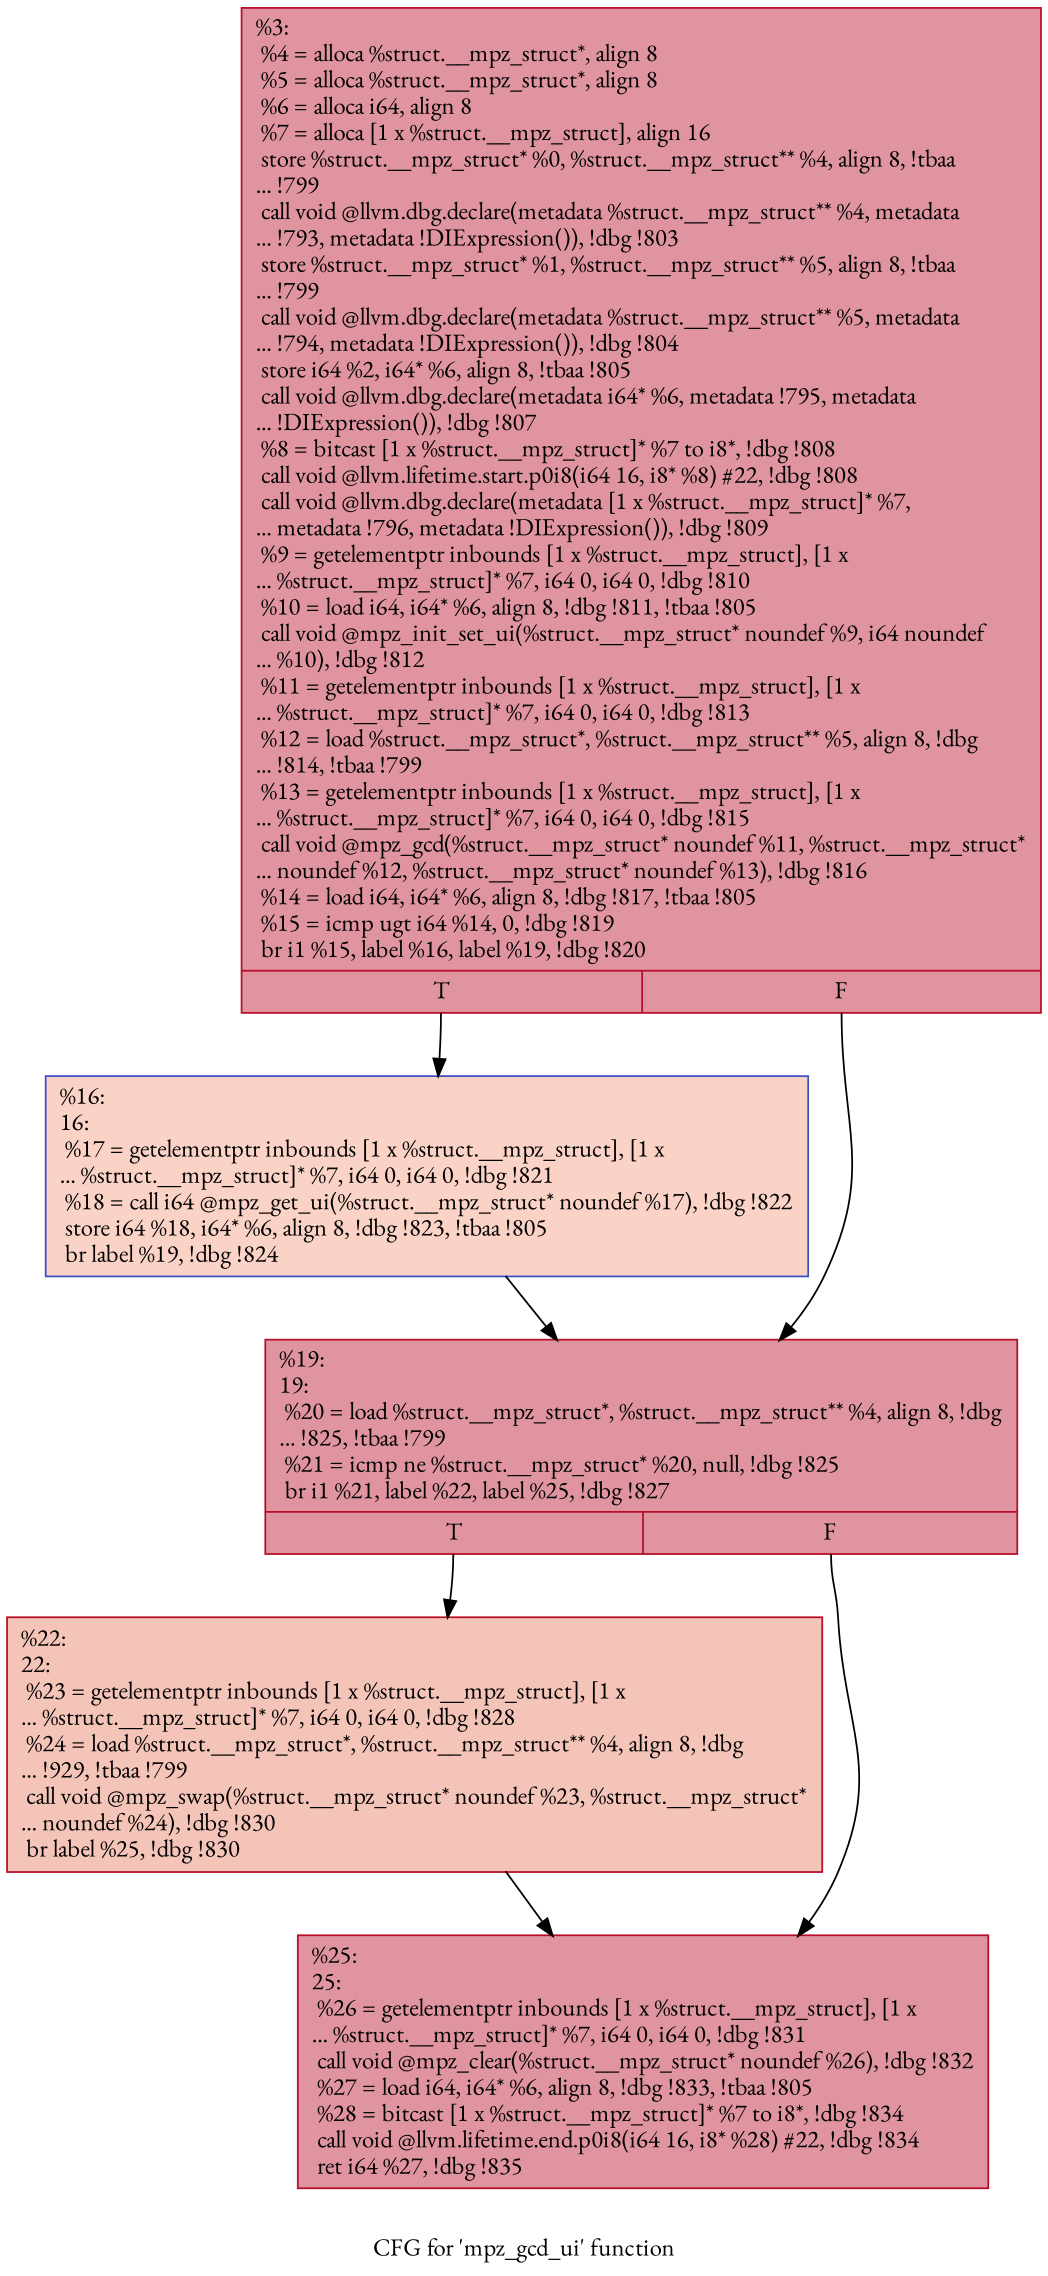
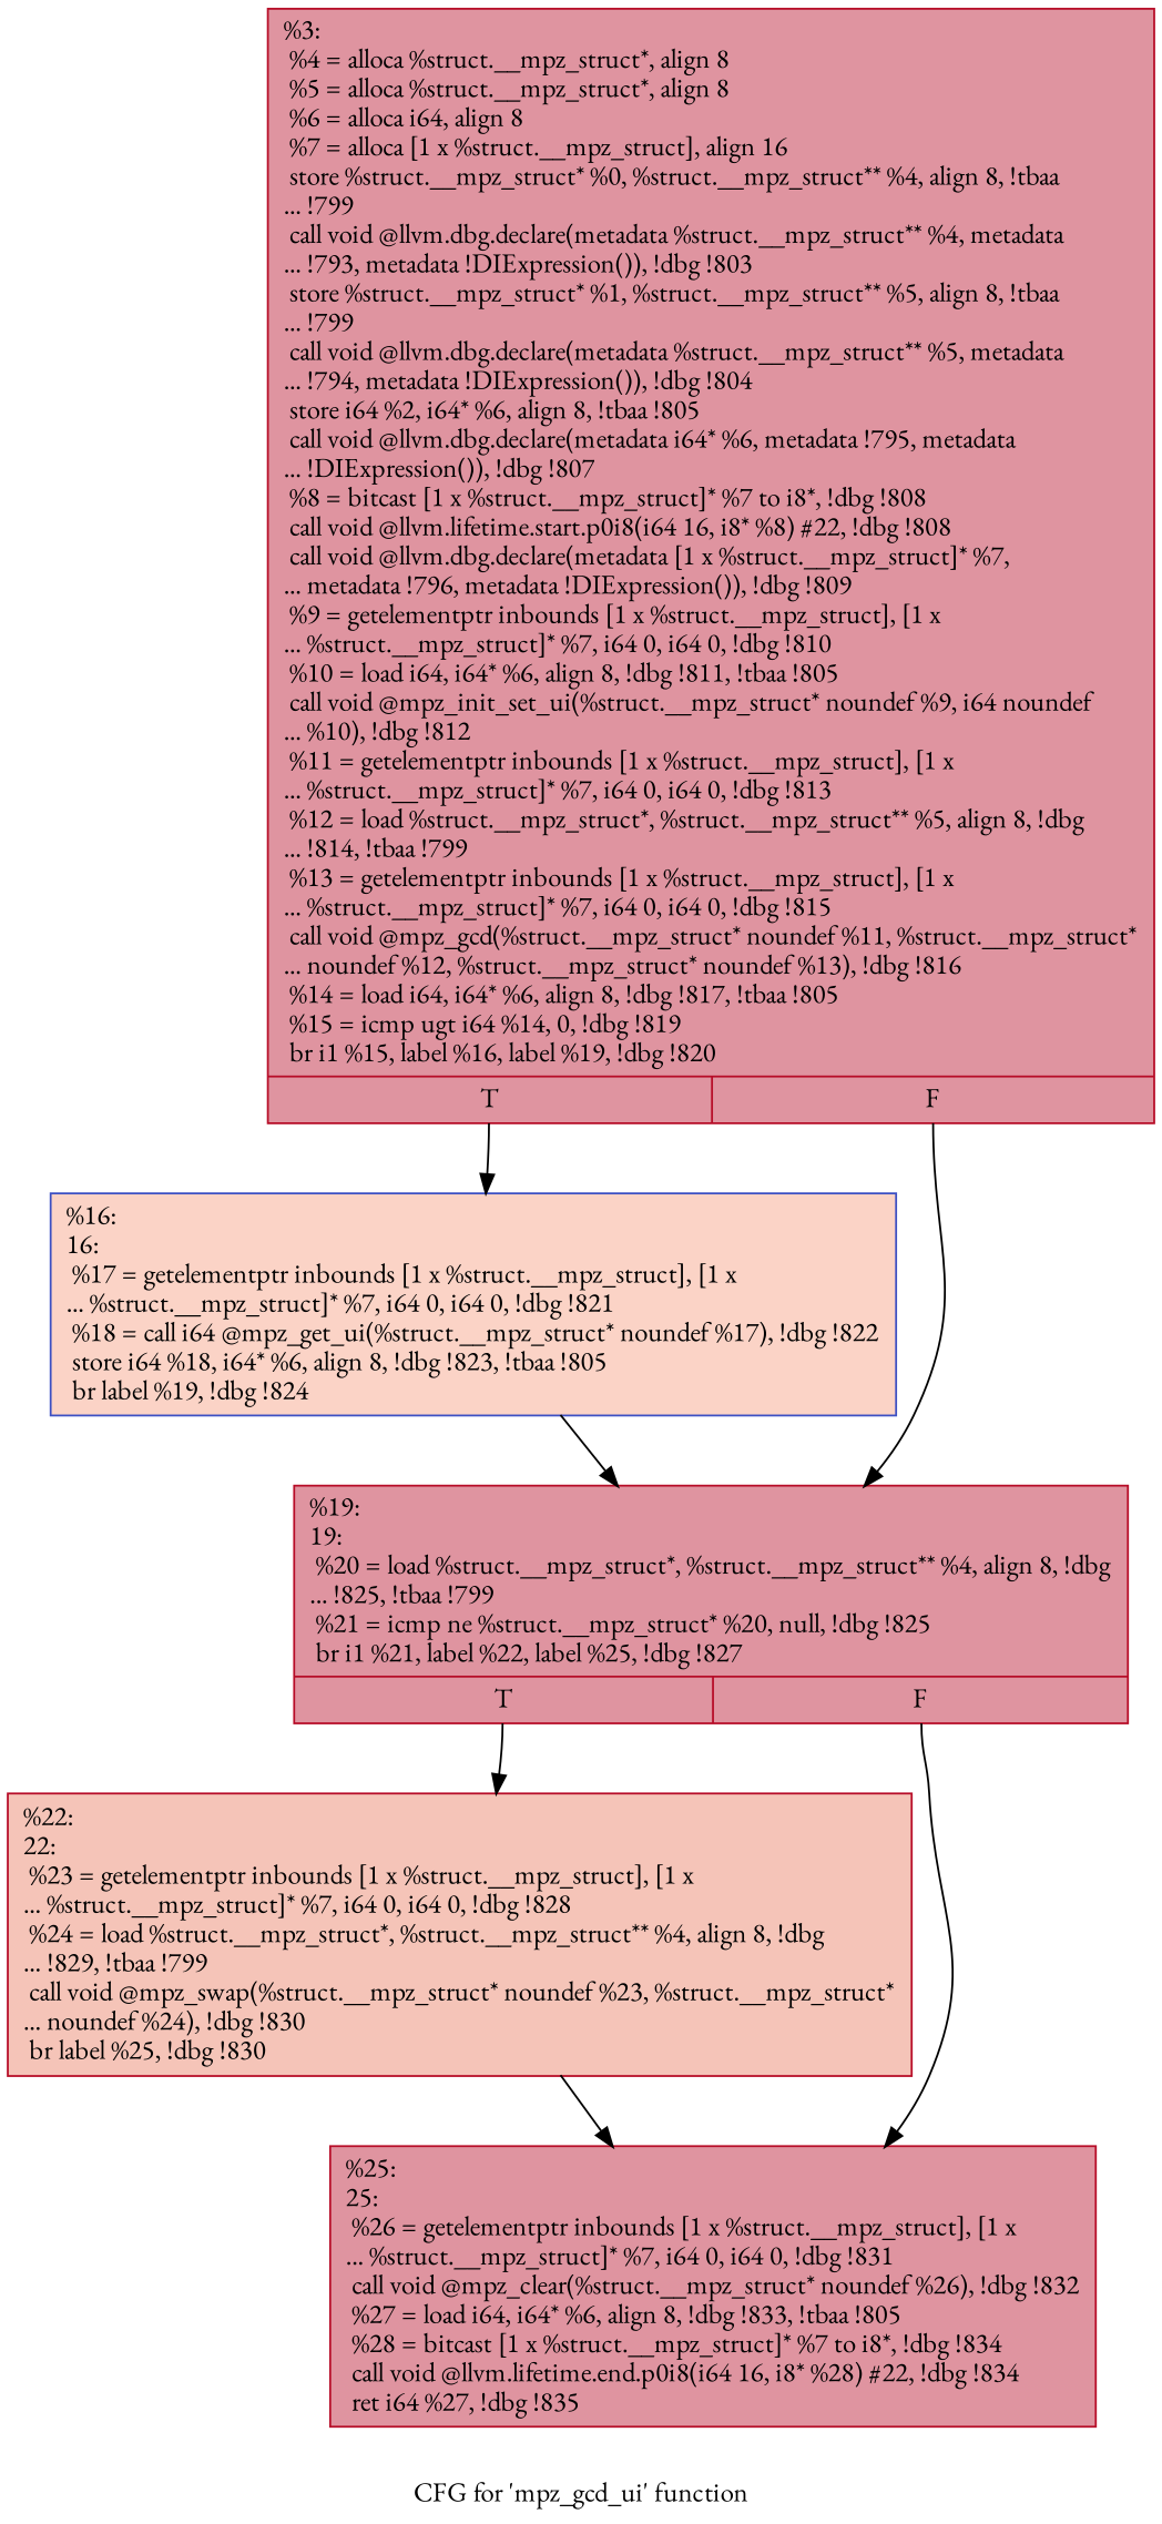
  digraph {
    label="CFG for 'mpz_gcd_ui' function"
    fontname="EB Garamond"
    node [color="#b70d28ff" fillcolor="#b70d2870" shape=record style=filled fontname="EB Garamond"]
    edge [fontname="EB Garamond"]
    n1 [label="{%3:\l  %4 = alloca %struct.__mpz_struct*, align 8\l  %5 = alloca %struct.__mpz_struct*, align 8\l  %6 = alloca i64, align 8\l  %7 = alloca [1 x %struct.__mpz_struct], align 16\l  store %struct.__mpz_struct* %0, %struct.__mpz_struct** %4, align 8, !tbaa\l... !799\l  call void @llvm.dbg.declare(metadata %struct.__mpz_struct** %4, metadata\l... !793, metadata !DIExpression()), !dbg !803\l  store %struct.__mpz_struct* %1, %struct.__mpz_struct** %5, align 8, !tbaa\l... !799\l  call void @llvm.dbg.declare(metadata %struct.__mpz_struct** %5, metadata\l... !794, metadata !DIExpression()), !dbg !804\l  store i64 %2, i64* %6, align 8, !tbaa !805\l  call void @llvm.dbg.declare(metadata i64* %6, metadata !795, metadata\l... !DIExpression()), !dbg !807\l  %8 = bitcast [1 x %struct.__mpz_struct]* %7 to i8*, !dbg !808\l  call void @llvm.lifetime.start.p0i8(i64 16, i8* %8) #22, !dbg !808\l  call void @llvm.dbg.declare(metadata [1 x %struct.__mpz_struct]* %7,\l... metadata !796, metadata !DIExpression()), !dbg !809\l  %9 = getelementptr inbounds [1 x %struct.__mpz_struct], [1 x\l... %struct.__mpz_struct]* %7, i64 0, i64 0, !dbg !810\l  %10 = load i64, i64* %6, align 8, !dbg !811, !tbaa !805\l  call void @mpz_init_set_ui(%struct.__mpz_struct* noundef %9, i64 noundef\l... %10), !dbg !812\l  %11 = getelementptr inbounds [1 x %struct.__mpz_struct], [1 x\l... %struct.__mpz_struct]* %7, i64 0, i64 0, !dbg !813\l  %12 = load %struct.__mpz_struct*, %struct.__mpz_struct** %5, align 8, !dbg\l... !814, !tbaa !799\l  %13 = getelementptr inbounds [1 x %struct.__mpz_struct], [1 x\l... %struct.__mpz_struct]* %7, i64 0, i64 0, !dbg !815\l  call void @mpz_gcd(%struct.__mpz_struct* noundef %11, %struct.__mpz_struct*\l... noundef %12, %struct.__mpz_struct* noundef %13), !dbg !816\l  %14 = load i64, i64* %6, align 8, !dbg !817, !tbaa !805\l  %15 = icmp ugt i64 %14, 0, !dbg !819\l  br i1 %15, label %16, label %19, !dbg !820\l|{<s0>T|<s1>F}}"]
    n2 [color="#3d50c3ff" fillcolor="#f59c7d70" label="{%16:\l16:                                               \l  %17 = getelementptr inbounds [1 x %struct.__mpz_struct], [1 x\l... %struct.__mpz_struct]* %7, i64 0, i64 0, !dbg !821\l  %18 = call i64 @mpz_get_ui(%struct.__mpz_struct* noundef %17), !dbg !822\l  store i64 %18, i64* %6, align 8, !dbg !823, !tbaa !805\l  br label %19, !dbg !824\l}"]
    n3 [label="{%19:\l19:                                               \l  %20 = load %struct.__mpz_struct*, %struct.__mpz_struct** %4, align 8, !dbg\l... !825, !tbaa !799\l  %21 = icmp ne %struct.__mpz_struct* %20, null, !dbg !825\l  br i1 %21, label %22, label %25, !dbg !827\l|{<s0>T|<s1>F}}"]
-   n4 [fillcolor="#e97a5f70" label="{%22:\l22:                                               \l  %23 = getelementptr inbounds [1 x %struct.__mpz_struct], [1 x\l... %struct.__mpz_struct]* %7, i64 0, i64 0, !dbg !828\l  %24 = load %struct.__mpz_struct*, %struct.__mpz_struct** %4, align 8, !dbg\l... !929, !tbaa !799\l  call void @mpz_swap(%struct.__mpz_struct* noundef %23, %struct.__mpz_struct*\l... noundef %24), !dbg !830\l  br label %25, !dbg !830\l}"]
+   n4 [fillcolor="#e97a5f70" label="{%22:\l22:                                               \l  %23 = getelementptr inbounds [1 x %struct.__mpz_struct], [1 x\l... %struct.__mpz_struct]* %7, i64 0, i64 0, !dbg !828\l  %24 = load %struct.__mpz_struct*, %struct.__mpz_struct** %4, align 8, !dbg\l... !829, !tbaa !799\l  call void @mpz_swap(%struct.__mpz_struct* noundef %23, %struct.__mpz_struct*\l... noundef %24), !dbg !830\l  br label %25, !dbg !830\l}"]
    n5 [label="{%25:\l25:                                               \l  %26 = getelementptr inbounds [1 x %struct.__mpz_struct], [1 x\l... %struct.__mpz_struct]* %7, i64 0, i64 0, !dbg !831\l  call void @mpz_clear(%struct.__mpz_struct* noundef %26), !dbg !832\l  %27 = load i64, i64* %6, align 8, !dbg !833, !tbaa !805\l  %28 = bitcast [1 x %struct.__mpz_struct]* %7 to i8*, !dbg !834\l  call void @llvm.lifetime.end.p0i8(i64 16, i8* %28) #22, !dbg !834\l  ret i64 %27, !dbg !835\l}"]
    n1 -> n2 [tailport=s0]
    n1 -> n3 [tailport=s1]
    n2 -> n3
    n3 -> n4 [tailport=s0]
    n3 -> n5 [tailport=s1]
    n4 -> n5
  }
